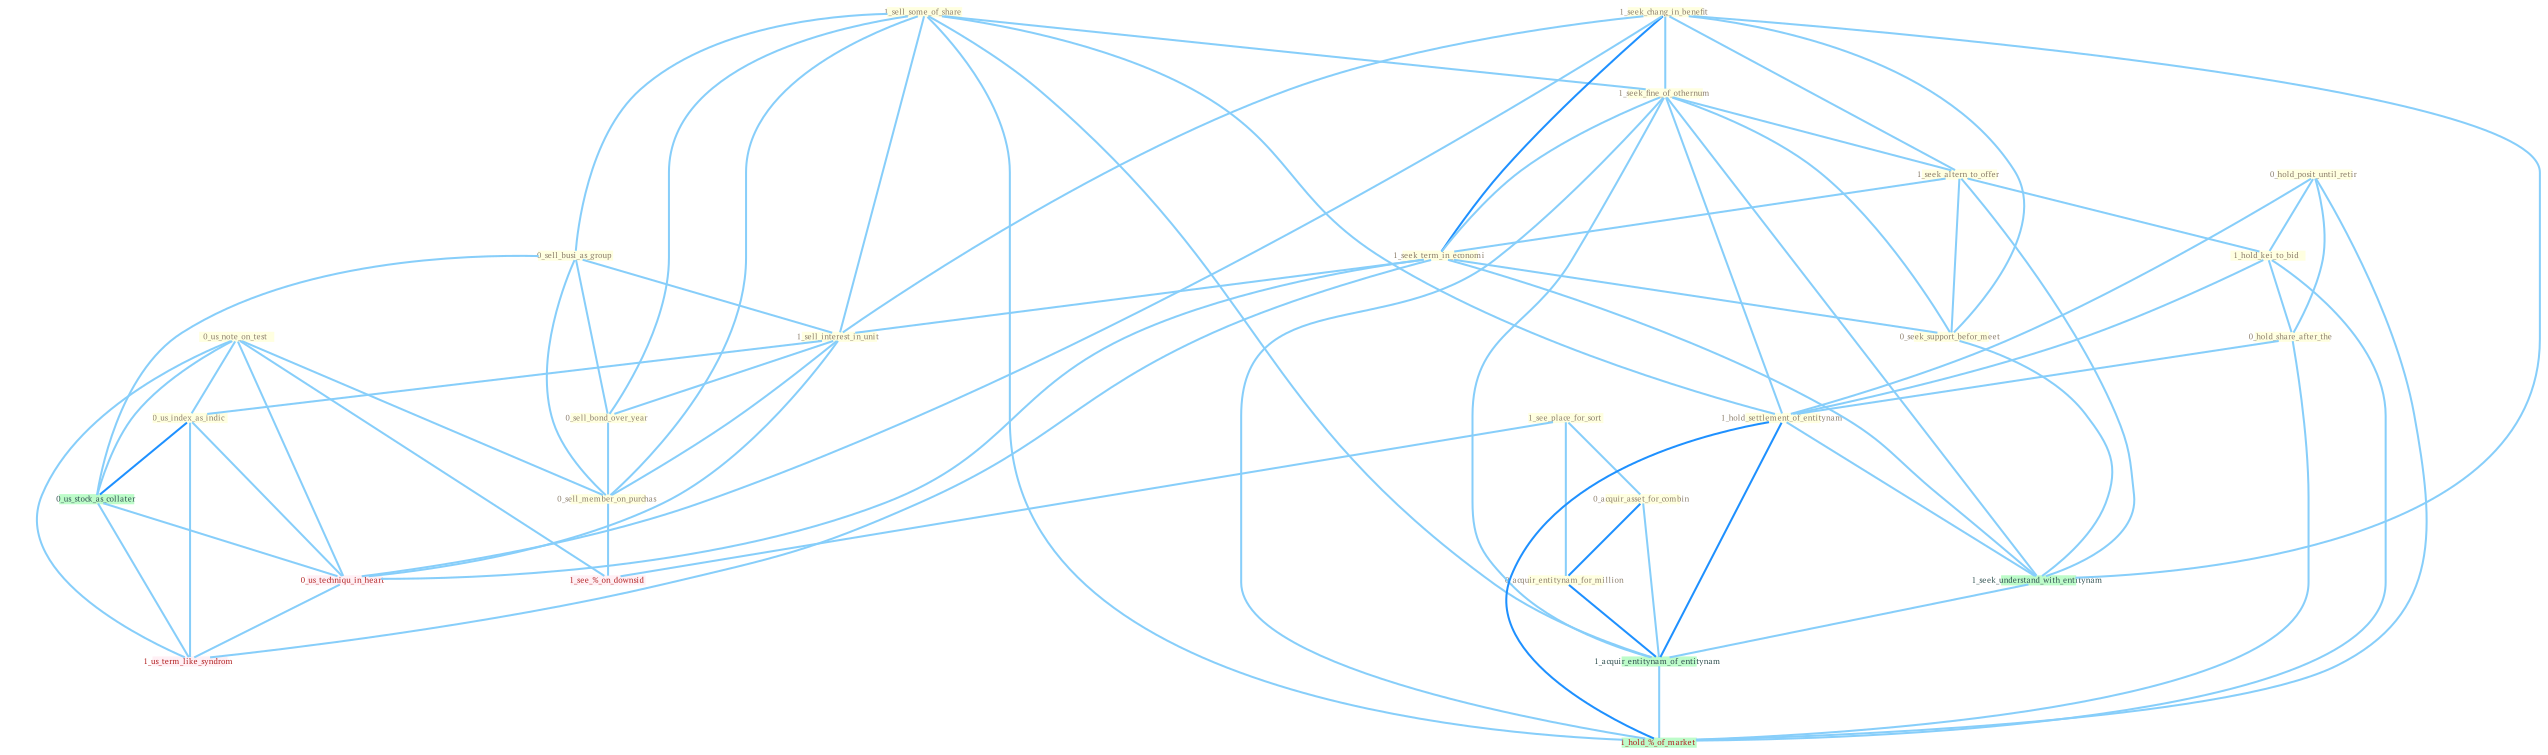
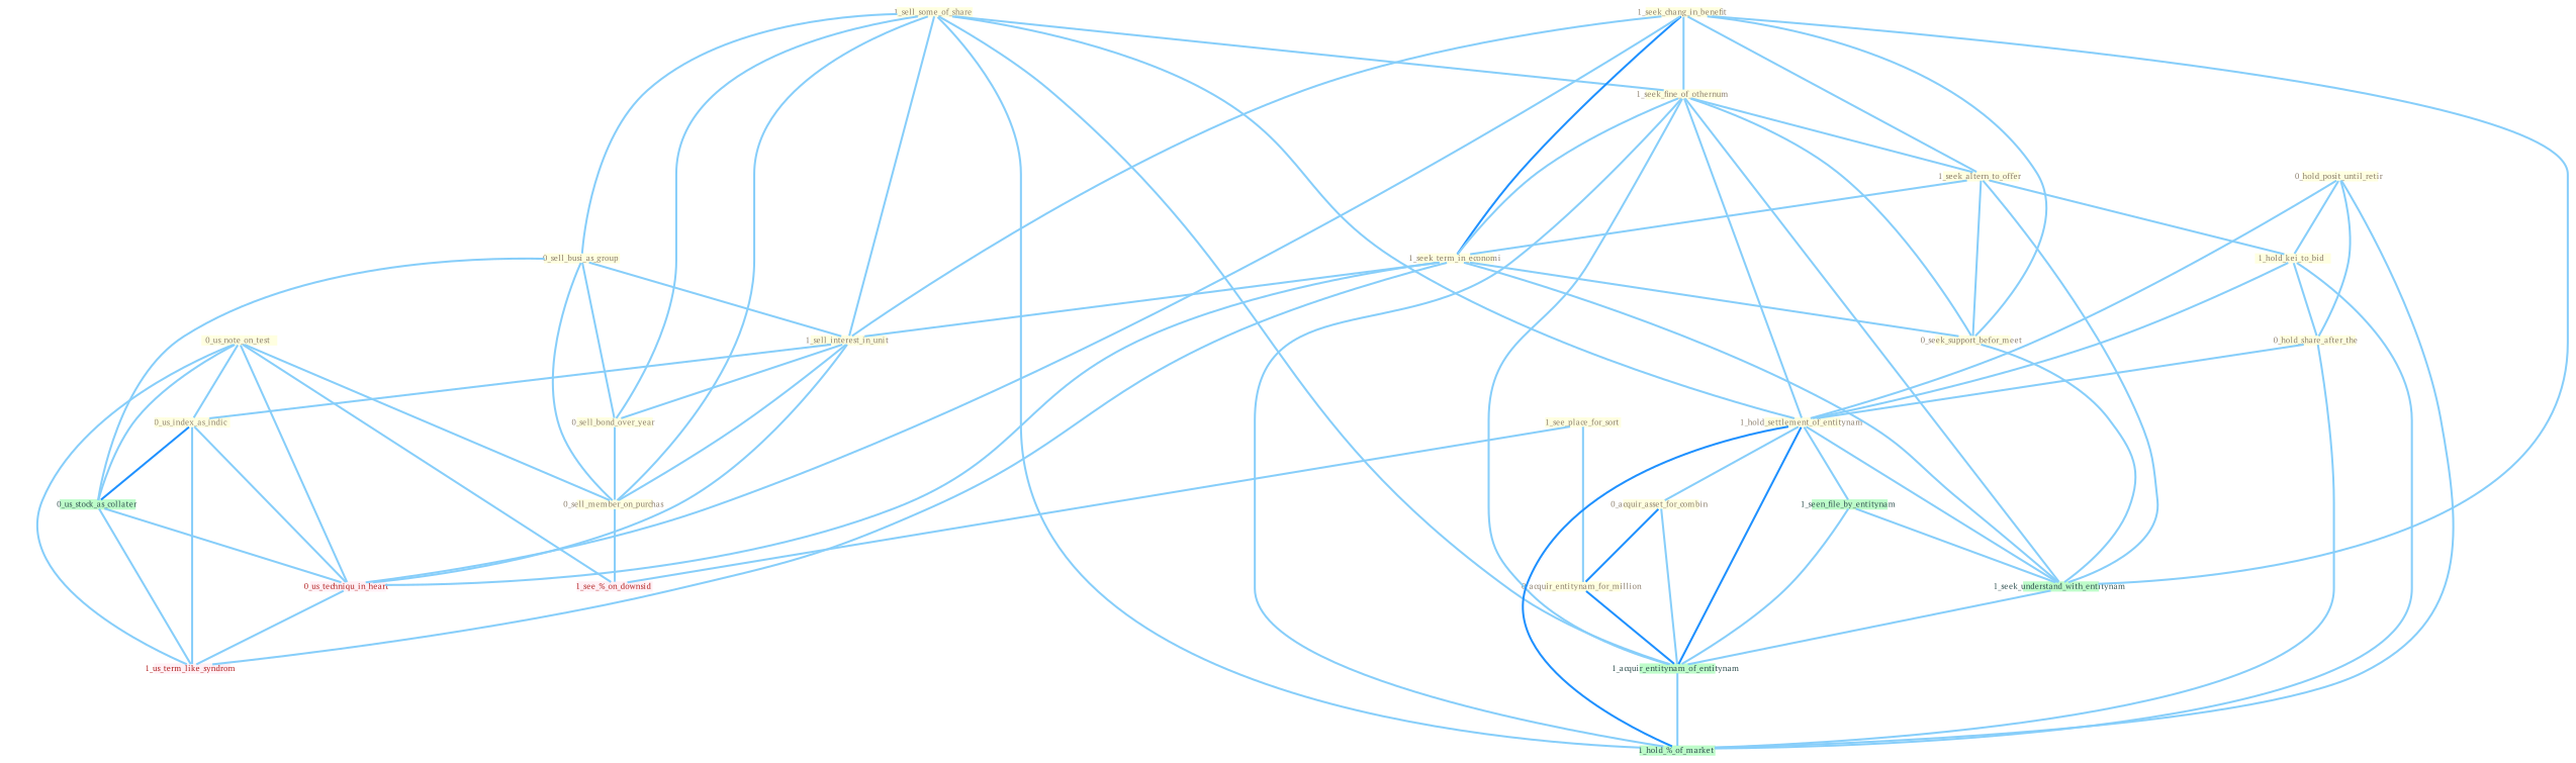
  graph {
    fontname="PT Serif"
    node [color="#ffffe0" fixedsize=true fontcolor="#8b7d6b" fontname="PT Serif" fontsize=4 shape=polygon style=filled]
    edge [color="#87cefa" fontname="PT Serif" w=1]
    "1_sell_some_of_share " [height=.06 width=.5]
    "1_see_place_for_sort " [height=.06 width=.5]
    "0_sell_busi_as_group " [height=.06 width=.5]
    "1_seek_chang_in_benefit " [height=.06 width=.5]
    "1_seek_fine_of_othernum " [height=.06 width=.5]
    "0_us_note_on_test " [height=.06 width=.5]
    "0_hold_posit_until_retir " [height=.06 width=.5]
    "1_seek_altern_to_offer " [height=.06 width=.5]
    "1_seek_term_in_economi " [height=.06 width=.5]
    "1_hold_kei_to_bid " [height=.06 width=.5]
    "1_sell_interest_in_unit " [height=.06 width=.5]
    "0_us_index_as_indic " [height=.06 width=.5]
    "0_sell_bond_over_year " [height=.06 width=.5]
    "0_acquir_asset_for_combin " [height=.06 width=.5]
    "0_hold_share_after_the " [height=.06 width=.5]
    "0_sell_member_on_purchas " [height=.06 width=.5]
    "0_seek_support_befor_meet " [height=.06 width=.5]
    "1_hold_settlement_of_entitynam " [height=.06 width=.5]
    "0_acquir_entitynam_for_million " [height=.06 width=.5]
    "0_us_techniqu_in_heart " [color="#fff0f5" fontcolor="#b22222" height=.06 width=.5]
    "1_see_%_on_downsid " [color="#fff0f5" fontcolor="#b22222" height=.06 width=.5]
    "1_us_term_like_syndrom " [color="#fff0f5" fontcolor="#b22222" height=.06 width=.5]
    "1_acquir_entitynam_of_entitynam " [color="#BDFCC9" fontcolor="#2f4f4f" height=.06 width=.5]
-   "1_hold_%_of_market " [color="#BDFCC9" fontcolor="#b22222" height=.06 width=.5]
+   "1_hold_%_of_market " [color="#BDFCC9" fontcolor="#2f4f4f" height=.06 width=.5]
    "0_us_stock_as_collater " [color="#BDFCC9" fontcolor="#2f4f4f" height=.06 width=.5]
    "1_seek_understand_with_entitynam " [color="#BDFCC9" fontcolor="#2f4f4f" height=.06 width=.5]
+   "1_seen_file_by_entitynam " [color="#BDFCC9" fontcolor="#2f4f4f" height=.06 width=.5]
    subgraph sub_1 {
      "1_sell_some_of_share "
      "1_see_place_for_sort "
      "0_sell_busi_as_group "
      "1_seek_chang_in_benefit "
      "1_seek_fine_of_othernum "
      "0_us_note_on_test "
      "0_hold_posit_until_retir "
      "1_seek_altern_to_offer "
      "1_seek_term_in_economi "
      "1_hold_kei_to_bid "
      "1_sell_interest_in_unit "
      "0_us_index_as_indic "
      "0_sell_bond_over_year "
      "0_acquir_asset_for_combin "
      "0_hold_share_after_the "
      "0_sell_member_on_purchas "
      "0_seek_support_befor_meet "
      "1_hold_settlement_of_entitynam "
      "0_acquir_entitynam_for_million "
    }
    subgraph sub_2 {
      "0_us_techniqu_in_heart "
      "1_see_%_on_downsid "
      "1_us_term_like_syndrom "
    }
    "1_sell_some_of_share " -- "0_sell_busi_as_group "
    "1_sell_some_of_share " -- "1_seek_fine_of_othernum "
    "1_sell_some_of_share " -- "1_sell_interest_in_unit "
    "1_sell_some_of_share " -- "0_sell_bond_over_year "
    "1_sell_some_of_share " -- "0_sell_member_on_purchas "
    "1_sell_some_of_share " -- "1_hold_settlement_of_entitynam "
    "1_sell_some_of_share " -- "1_acquir_entitynam_of_entitynam "
    "1_sell_some_of_share " -- "1_hold_%_of_market "
-   "1_see_place_for_sort " -- "0_acquir_asset_for_combin "
+   "1_hold_settlement_of_entitynam " -- "0_acquir_asset_for_combin "
    "1_see_place_for_sort " -- "0_acquir_entitynam_for_million "
    "1_see_place_for_sort " -- "1_see_%_on_downsid "
    "0_sell_busi_as_group " -- "1_sell_interest_in_unit "
    "0_sell_busi_as_group " -- "0_sell_bond_over_year "
    "0_sell_busi_as_group " -- "0_sell_member_on_purchas "
    "0_sell_busi_as_group " -- "0_us_stock_as_collater "
    "1_seek_chang_in_benefit " -- "1_seek_fine_of_othernum "
    "1_seek_chang_in_benefit " -- "1_seek_altern_to_offer "
    "1_seek_chang_in_benefit " -- "1_seek_term_in_economi " [color="#1e90ff" w=2]
    "1_seek_chang_in_benefit " -- "1_sell_interest_in_unit "
    "1_seek_chang_in_benefit " -- "0_seek_support_befor_meet "
    "1_seek_chang_in_benefit " -- "0_us_techniqu_in_heart "
    "1_seek_chang_in_benefit " -- "1_seek_understand_with_entitynam "
    "1_seek_fine_of_othernum " -- "1_seek_altern_to_offer "
    "1_seek_fine_of_othernum " -- "1_seek_term_in_economi "
    "1_seek_fine_of_othernum " -- "0_seek_support_befor_meet "
    "1_seek_fine_of_othernum " -- "1_hold_settlement_of_entitynam "
    "1_seek_fine_of_othernum " -- "1_acquir_entitynam_of_entitynam "
    "1_seek_fine_of_othernum " -- "1_hold_%_of_market "
    "1_seek_fine_of_othernum " -- "1_seek_understand_with_entitynam "
    "0_us_note_on_test " -- "0_us_index_as_indic "
    "0_us_note_on_test " -- "0_sell_member_on_purchas "
    "0_us_note_on_test " -- "0_us_techniqu_in_heart "
    "0_us_note_on_test " -- "1_see_%_on_downsid "
    "0_us_note_on_test " -- "1_us_term_like_syndrom "
    "0_us_note_on_test " -- "0_us_stock_as_collater "
    "0_hold_posit_until_retir " -- "1_hold_kei_to_bid "
    "0_hold_posit_until_retir " -- "0_hold_share_after_the "
    "0_hold_posit_until_retir " -- "1_hold_settlement_of_entitynam "
    "0_hold_posit_until_retir " -- "1_hold_%_of_market "
    "1_seek_altern_to_offer " -- "1_seek_term_in_economi "
    "1_seek_altern_to_offer " -- "1_hold_kei_to_bid "
    "1_seek_altern_to_offer " -- "0_seek_support_befor_meet "
    "1_seek_altern_to_offer " -- "1_seek_understand_with_entitynam "
    "1_seek_term_in_economi " -- "1_sell_interest_in_unit "
    "1_seek_term_in_economi " -- "0_seek_support_befor_meet "
    "1_seek_term_in_economi " -- "0_us_techniqu_in_heart "
    "1_seek_term_in_economi " -- "1_us_term_like_syndrom "
    "1_seek_term_in_economi " -- "1_seek_understand_with_entitynam "
    "1_hold_kei_to_bid " -- "0_hold_share_after_the "
    "1_hold_kei_to_bid " -- "1_hold_settlement_of_entitynam "
    "1_hold_kei_to_bid " -- "1_hold_%_of_market "
    "1_sell_interest_in_unit " -- "0_us_index_as_indic "
    "1_sell_interest_in_unit " -- "0_sell_bond_over_year "
    "1_sell_interest_in_unit " -- "0_sell_member_on_purchas "
    "1_sell_interest_in_unit " -- "0_us_techniqu_in_heart "
    "0_us_index_as_indic " -- "0_us_techniqu_in_heart "
    "0_us_index_as_indic " -- "1_us_term_like_syndrom "
    "0_us_index_as_indic " -- "0_us_stock_as_collater " [color="#1e90ff" w=2]
    "0_sell_bond_over_year " -- "0_sell_member_on_purchas "
    "0_acquir_asset_for_combin " -- "0_acquir_entitynam_for_million " [color="#1e90ff" w=2]
    "0_acquir_asset_for_combin " -- "1_acquir_entitynam_of_entitynam "
    "0_hold_share_after_the " -- "1_hold_settlement_of_entitynam "
    "0_hold_share_after_the " -- "1_hold_%_of_market "
    "0_sell_member_on_purchas " -- "1_see_%_on_downsid "
    "0_seek_support_befor_meet " -- "1_seek_understand_with_entitynam "
    "1_hold_settlement_of_entitynam " -- "1_acquir_entitynam_of_entitynam " [color="#1e90ff" w=2]
    "1_hold_settlement_of_entitynam " -- "1_hold_%_of_market " [color="#1e90ff" w=2]
    "1_hold_settlement_of_entitynam " -- "1_seek_understand_with_entitynam "
+   "1_hold_settlement_of_entitynam " -- "1_seen_file_by_entitynam "
    "0_acquir_entitynam_for_million " -- "1_acquir_entitynam_of_entitynam " [color="#1e90ff" w=2]
    "0_us_techniqu_in_heart " -- "1_us_term_like_syndrom "
    "1_acquir_entitynam_of_entitynam " -- "1_hold_%_of_market "
    "0_us_stock_as_collater " -- "0_us_techniqu_in_heart "
    "0_us_stock_as_collater " -- "1_us_term_like_syndrom "
    "1_seek_understand_with_entitynam " -- "1_acquir_entitynam_of_entitynam "
+   "1_seen_file_by_entitynam " -- "1_acquir_entitynam_of_entitynam "
+   "1_seen_file_by_entitynam " -- "1_seek_understand_with_entitynam "
  }
